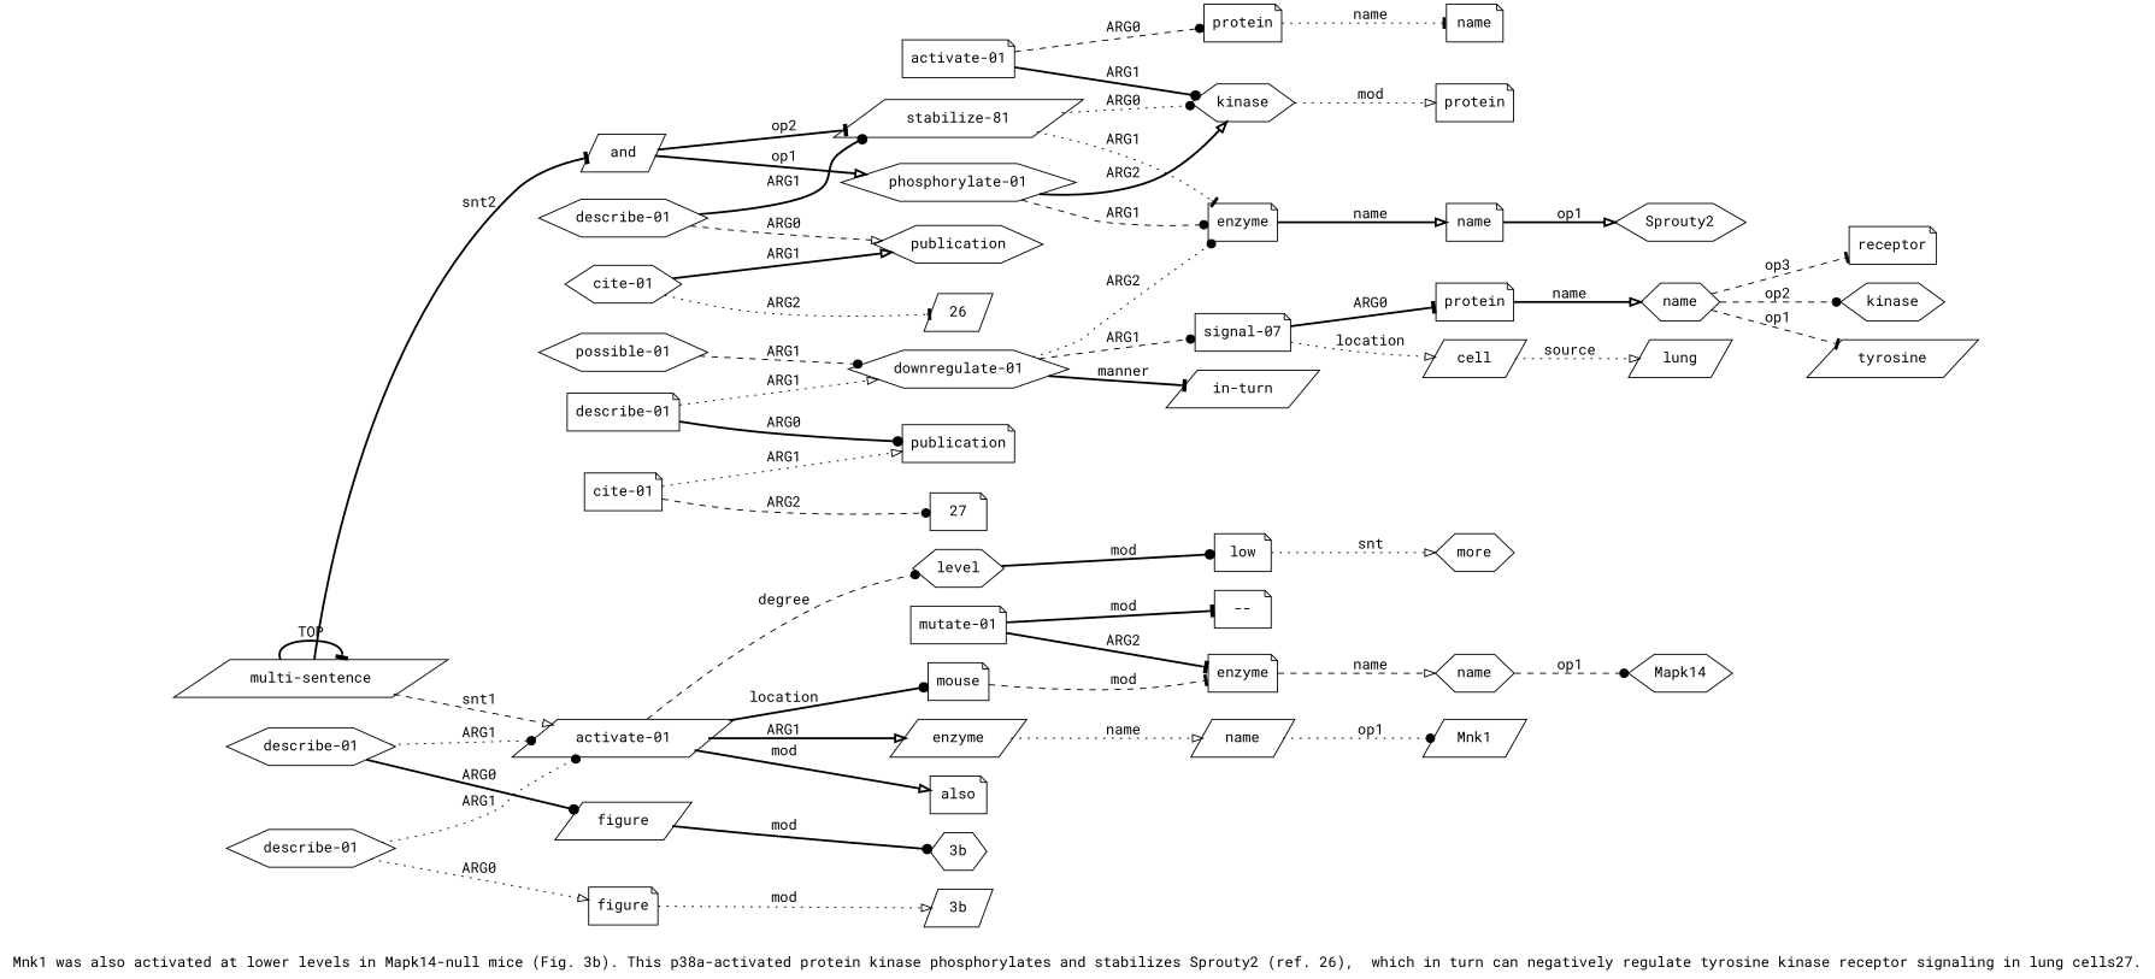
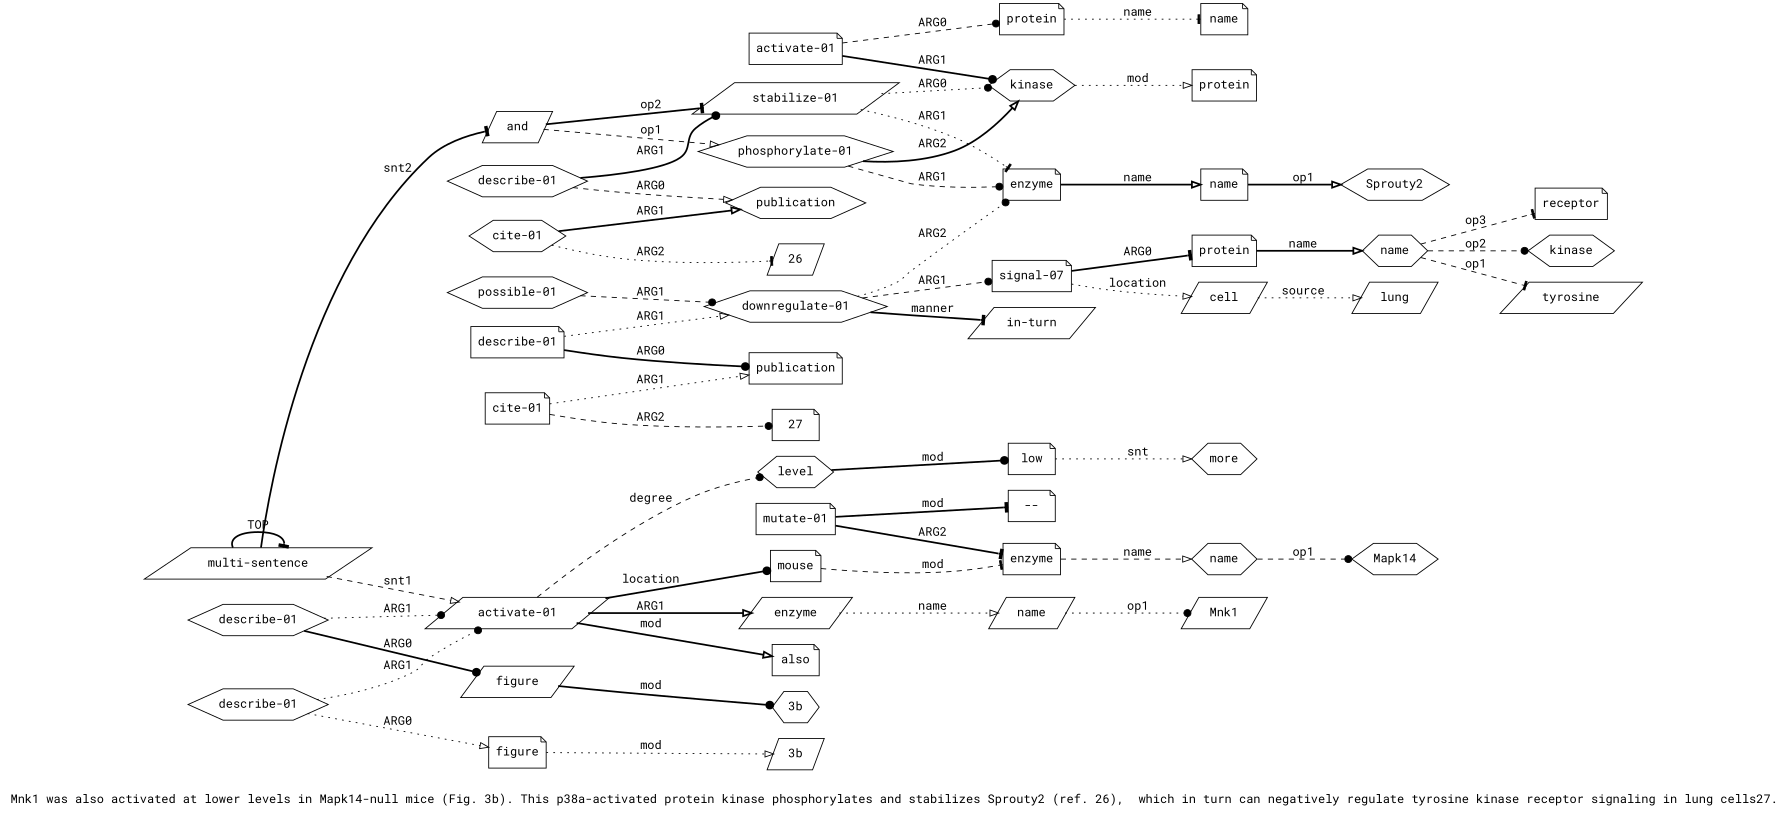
  digraph {
    fontname="Roboto Mono"
    label="Mnk1 was also activated at lower levels in Mapk14-null mice (Fig. 3b). This p38a-activated protein kinase phosphorylates and stabilizes Sprouty2 (ref. 26),  which in turn can negatively regulate tyrosine kinase receptor signaling in lung cells27."
    rankdir=LR
    node [color=black fontname="Roboto Mono" gold_ind=-1 gold_label=name shape=note test_ind=-1 test_label=name]
    edge [arrowhead=dot color=black fontname="Roboto Mono" gold_label=ARG1 style=bold test_label=ARG1]
    n1 [gold_ind=20 gold_label=protein label=protein test_ind=20 test_label=protein]
    n2 [gold_ind=21 gold_label="activate-01" label="activate-01" test_ind=21 test_label="activate-01"]
    n3 [gold_ind=22 gold_label=protein label=protein test_ind=22 test_label=protein]
    n4 [gold_ind=19 gold_label=kinase label=kinase shape=hexagon test_ind=19 test_label=kinase]
    n5 [gold_ind=23 label=name test_ind=23]
    n6 [gold_ind=24 gold_label=enzyme label=enzyme test_ind=24 test_label=enzyme]
    n7 [gold_ind=25 label=name test_ind=25]
    n8 [gold_label=Sprouty2 label=Sprouty2 shape=hexagon test_label=Sprouty2]
    n9 [gold_ind=26 gold_label="downregulate-01" label="downregulate-01" shape=hexagon test_ind=26 test_label="downregulate-01"]
    n10 [gold_ind=27 gold_label="signal-07" label="signal-07" test_ind=27 test_label="signal-07"]
    n11 [gold_ind=32 gold_label="in-turn" label="in-turn" shape=parallelogram test_ind=32 test_label="in-turn"]
    n12 [gold_ind=28 gold_label=protein label=protein test_ind=28 test_label=protein]
    n13 [gold_ind=30 gold_label=cell label=cell shape=parallelogram test_ind=30 test_label=cell]
    n14 [gold_ind=29 label=name shape=hexagon test_ind=29]
    n15 [gold_ind=31 gold_label=lung label=lung shape=parallelogram test_ind=31 test_label=lung]
    n16 [gold_label=receptor label=receptor test_label=receptor]
    n17 [gold_label=kinase label=kinase shape=hexagon test_label=kinase]
    n18 [gold_label=tyrosine label=tyrosine shape=parallelogram test_label=tyrosine]
    n19 [gold_label="--" label="--" test_label="--"]
    n20 [gold_label="3b" label="3b" shape=parallelogram test_label="3b"]
    n21 [gold_label=Mnk1 label=Mnk1 shape=parallelogram test_label=Mnk1]
    n22 [gold_ind=37 gold_label="describe-01" label="describe-01" shape=hexagon test_ind=37 test_label="describe-01"]
    n23 [gold_ind=38 gold_label=publication label=publication shape=hexagon test_ind=38 test_label=publication]
-   n24 [gold_ind=18 gold_label="stabilize-01" label="stabilize-81" shape=parallelogram test_ind=18 test_label="stabilize-01"]
+   n24 [gold_ind=18 gold_label="stabilize-01" label="stabilize-01" shape=parallelogram test_ind=18 test_label="stabilize-01"]
    n25 [gold_label=27 label=27 test_label=27]
    n26 [gold_ind=36 gold_label="cite-01" label="cite-01" test_ind=36 test_label="cite-01"]
    n27 [gold_ind=35 gold_label=publication label=publication test_ind=35 test_label=publication]
    n28 [gold_ind=33 gold_label="possible-01" label="possible-01" shape=hexagon test_ind=33 test_label="possible-01"]
    n29 [gold_ind=34 gold_label="describe-01" label="describe-01" test_ind=34 test_label="describe-01"]
    n30 [gold_label=26 label=26 shape=parallelogram test_label=26]
    n31 [gold_ind=15 gold_label=figure label=figure shape=parallelogram test_ind=15 test_label=figure]
    n32 [gold_label="3b" label="3b" shape=hexagon test_label="3b"]
    n33 [gold_ind=14 gold_label="describe-01" label="describe-01" shape=hexagon test_ind=14 test_label="describe-01"]
    n34 [gold_ind=1 gold_label="activate-01" label="activate-01" shape=parallelogram test_ind=1 test_label="activate-01"]
    n35 [gold_ind=10 gold_label=mouse label=mouse test_ind=10 test_label=mouse]
    n36 [gold_ind=2 gold_label=enzyme label=enzyme shape=parallelogram test_ind=2 test_label=enzyme]
    n37 [gold_ind=7 gold_label=level label=level shape=hexagon test_ind=7 test_label=level]
    n38 [gold_ind=6 gold_label=also label=also test_ind=6 test_label=also]
    n39 [gold_ind=11 gold_label=enzyme label=enzyme test_ind=11 test_label=enzyme]
    n40 [gold_ind=3 label=name shape=parallelogram test_ind=3]
    n41 [gold_ind=8 gold_label=low label=low test_ind=8 test_label=low]
    n42 [gold_ind=17 gold_label="phosphorylate-01" label="phosphorylate-01" shape=hexagon test_ind=17 test_label="phosphorylate-01"]
    n43 [gold_ind=16 gold_label=and label=and shape=parallelogram test_ind=16 test_label=and]
    n44 [gold_ind=12 label=name shape=hexagon test_ind=12]
    n45 [gold_label=Mapk14 label=Mapk14 shape=hexagon test_label=Mapk14]
    n46 [gold_ind=13 gold_label="mutate-01" label="mutate-01" test_ind=13 test_label="mutate-01"]
    n47 [gold_ind=39 gold_label="cite-01" label="cite-01" shape=hexagon test_ind=39 test_label="cite-01"]
    n48 [gold_ind=9 gold_label=more label=more shape=hexagon test_ind=9 test_label=more]
    n49 [gold_ind=0 gold_label="multi-sentence" label="multi-sentence" shape=parallelogram test_ind=0 test_label="multi-sentence"]
    n50 [gold_ind=5 gold_label=figure label=figure test_ind=5 test_label=figure]
    n51 [gold_ind=4 gold_label="describe-01" label="describe-01" shape=hexagon test_ind=4 test_label="describe-01"]
    n2 -> n3 [gold_label=ARG0 label=ARG0 style=dashed test_label=ARG0]
    n2 -> n4 [label=ARG1]
    n3 -> n5 [arrowhead=tee gold_label=name label=name style=dotted test_label=name]
    n4 -> n1 [arrowhead=onormal gold_label=mod label=mod style=dotted test_label=mod]
    n6 -> n7 [arrowhead=onormal gold_label=name label=name test_label=name]
    n7 -> n8 [arrowhead=onormal gold_label=op1 label=op1 test_label=op1]
    n9 -> n6 [gold_label=ARG2 label=ARG2 style=dotted test_label=ARG2]
    n9 -> n10 [label=ARG1 style=dashed]
    n9 -> n11 [arrowhead=tee gold_label=manner label=manner test_label=manner]
    n10 -> n12 [arrowhead=tee gold_label=ARG0 label=ARG0 test_label=ARG0]
    n10 -> n13 [arrowhead=onormal gold_label=location label=location style=dotted test_label=location]
    n12 -> n14 [arrowhead=onormal gold_label=name label=name test_label=name]
    n13 -> n15 [arrowhead=onormal gold_label=source label=source style=dotted test_label=source]
    n14 -> n16 [arrowhead=tee gold_label=op3 label=op3 style=dashed test_label=op3]
    n14 -> n17 [gold_label=op2 label=op2 style=dashed test_label=op2]
    n14 -> n18 [arrowhead=tee gold_label=op1 label=op1 style=dashed test_label=op1]
    n22 -> n23 [arrowhead=onormal gold_label=ARG0 label=ARG0 style=dashed test_label=ARG0]
    n22 -> n24 [label=ARG1]
    n24 -> n4 [gold_label=ARG0 label=ARG0 style=dotted test_label=ARG0]
    n24 -> n6 [arrowhead=tee label=ARG1 style=dotted]
    n26 -> n25 [gold_label=ARG2 label=ARG2 style=dashed test_label=ARG2]
    n26 -> n27 [arrowhead=onormal label=ARG1 style=dotted]
    n28 -> n9 [label=ARG1 style=dashed]
    n29 -> n9 [arrowhead=onormal label=ARG1 style=dotted]
    n29 -> n27 [gold_label=ARG0 label=ARG0 test_label=ARG0]
    n31 -> n32 [gold_label=mod label=mod test_label=mod]
    n33 -> n31 [gold_label=ARG0 label=ARG0 test_label=ARG0]
    n33 -> n34 [label=ARG1 style=dotted]
    n34 -> n35 [gold_label=location label=location test_label=location]
    n34 -> n36 [arrowhead=onormal label=ARG1]
    n34 -> n37 [gold_label=degree label=degree style=dashed test_label=degree]
    n34 -> n38 [arrowhead=onormal gold_label=mod label=mod test_label=mod]
    n35 -> n39 [arrowhead=tee gold_label=mod label=mod style=dashed test_label=mod]
    n36 -> n40 [arrowhead=onormal gold_label=name label=name style=dotted test_label=name]
    n37 -> n41 [gold_label=mod label=mod test_label=mod]
    n39 -> n44 [arrowhead=onormal gold_label=name label=name style=dashed test_label=name]
    n40 -> n21 [gold_label=op1 label=op1 style=dotted test_label=op1]
    n41 -> n48 [arrowhead=onormal gold_label=degree label=snt style=dotted test_label=degree]
    n42 -> n4 [arrowhead=onormal gold_label=ARG2 label=ARG2 test_label=ARG2]
    n42 -> n6 [label=ARG1 style=dashed]
    n43 -> n24 [arrowhead=tee gold_label=op2 label=op2 test_label=op2]
-   n43 -> n42 [arrowhead=onormal gold_label=op1 label=op1 test_label=op1]
+   n43 -> n42 [arrowhead=onormal gold_label=op1 label=op1 style=dashed test_label=op1]
    n44 -> n45 [gold_label=op1 label=op1 style=dashed test_label=op1]
    n46 -> n19 [arrowhead=tee gold_label=mod label=mod test_label=mod]
    n46 -> n39 [arrowhead=tee gold_label=ARG2 label=ARG2 test_label=ARG2]
    n47 -> n23 [arrowhead=onormal label=ARG1]
    n47 -> n30 [arrowhead=tee gold_label=ARG2 label=ARG2 style=dotted test_label=ARG2]
    n49 -> n34 [arrowhead=onormal gold_label=snt1 label=snt1 style=dashed test_label=snt1]
    n49 -> n43 [arrowhead=tee gold_label=snt2 label=snt2 test_label=snt2]
    n49 -> n49 [arrowhead=tee gold_label=TOP label=TOP test_label=TOP]
    n50 -> n20 [arrowhead=onormal gold_label=mod label=mod style=dotted test_label=mod]
    n51 -> n34 [label=ARG1 style=dotted]
    n51 -> n50 [arrowhead=onormal gold_label=ARG0 label=ARG0 style=dotted test_label=ARG0]
  }
